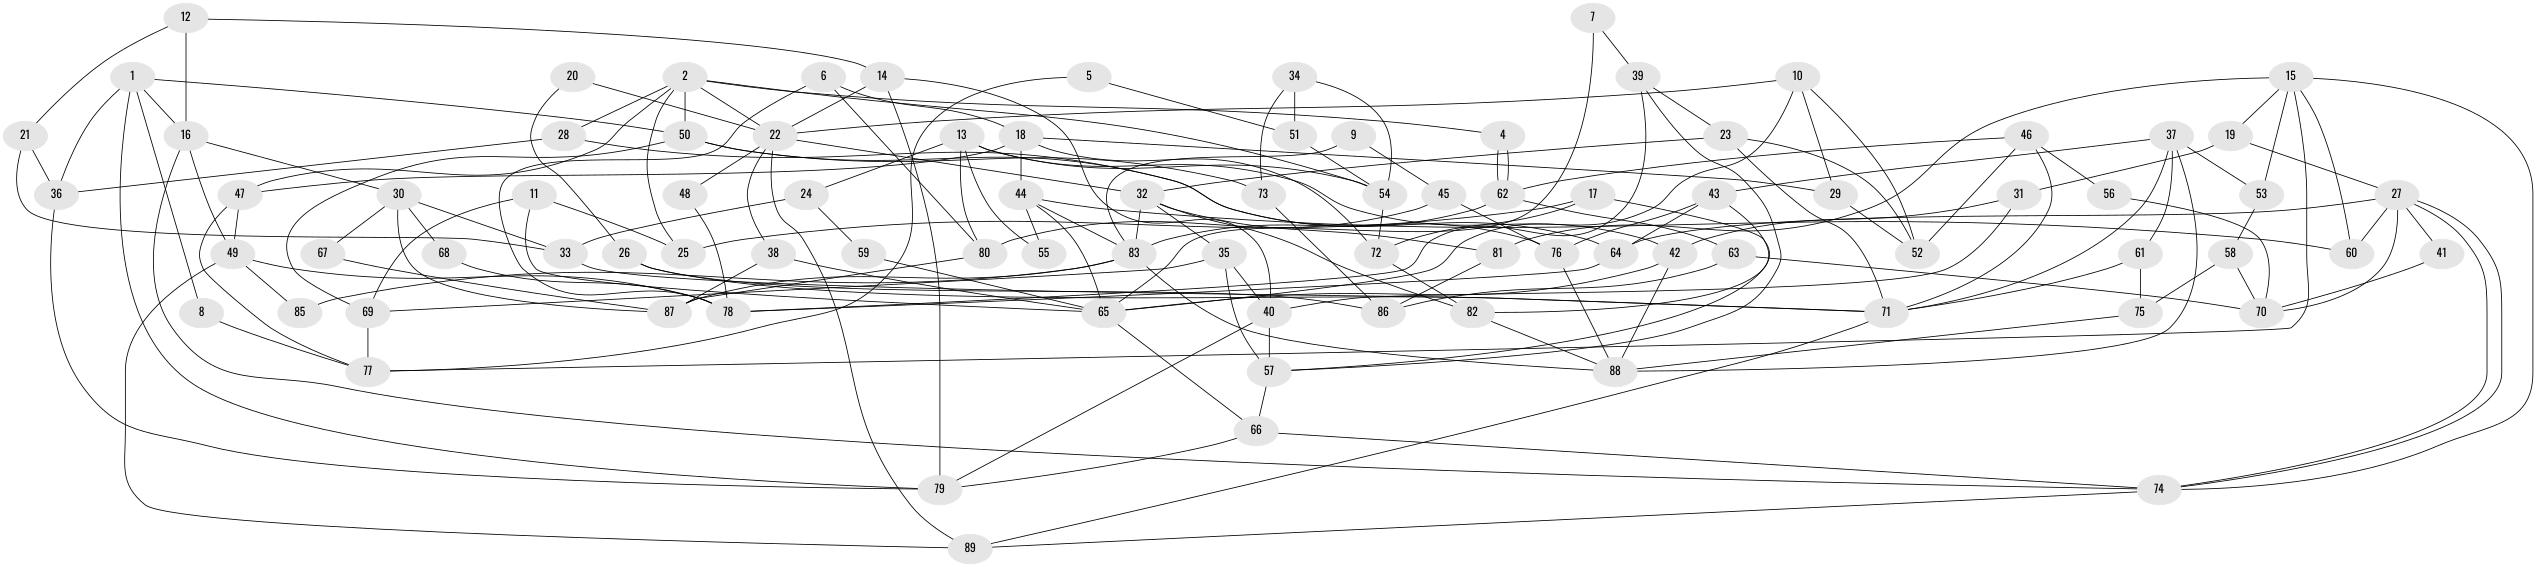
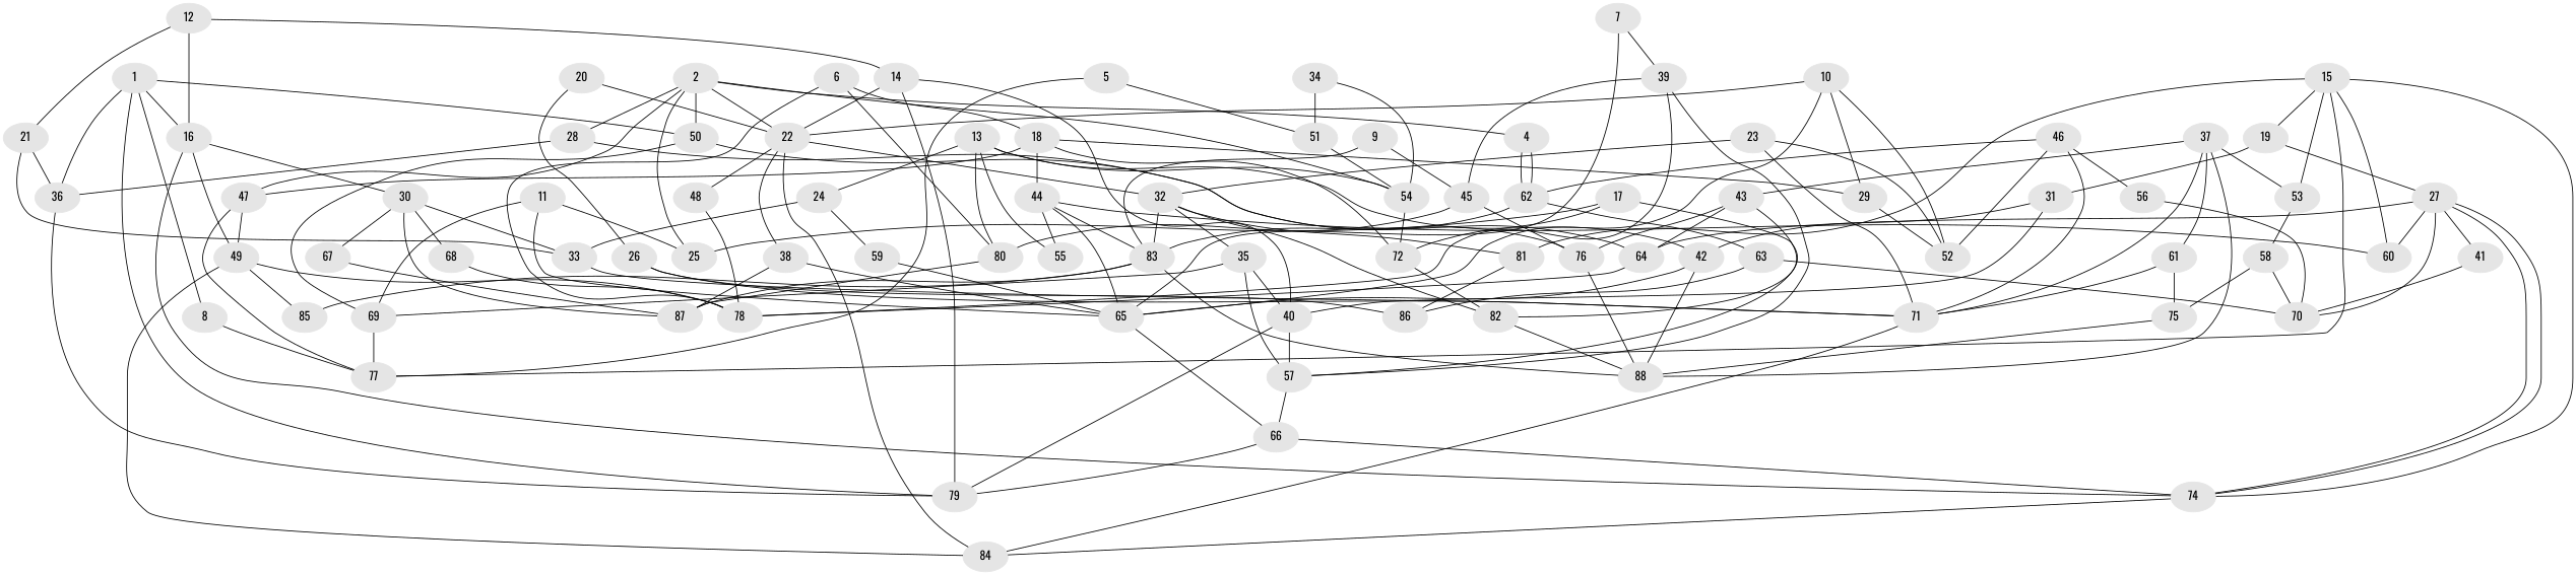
  graph {
    fontname=Oswald
    node [color=gray90 fontname=Oswald style=filled]
    edge [fontname=Oswald]
    1
    8
    16
    36
    50
    79
    77
    74
    30
    49
    69
-   73
    76
    2
    4
    22
    25
    28
    47
    54
    62
    48
    32
    38
-   84 [label=89]
+   84
    64
    72
    83
    63
    5
    51
    6
    18
    78
    80
    29
    44
    87
    7
    39
    65
    45
    57
    66
    9
    88
    85
    10
    52
    11
    12
    14
    21
    40
    33
    13
    24
    42
    55
    59
    15
    19
    53
    60
    81
    27
    31
    58
    86
    67
    68
    17
    82
    70
    41
    20
    26
    71
    35
    23
    34
    37
    43
    61
    75
    46
    56
    1 -- 8
    1 -- 16
    1 -- 36
    1 -- 50
    1 -- 79
    8 -- 77
    16 -- 74
    16 -- 30
    16 -- 49
    36 -- 79
    50 -- 69
-   50 -- 73
    50 -- 76
    74 -- 84
    30 -- 87
    30 -- 33
    30 -- 67
    30 -- 68
    49 -- 84
    49 -- 78
    49 -- 85
    69 -- 77
-   73 -- 86
    76 -- 88
    2 -- 50
    2 -- 4
    2 -- 22
    2 -- 25
    2 -- 28
    2 -- 47
    2 -- 54
    4 -- 62
    4 -- 62
    22 -- 48
    22 -- 32
    22 -- 38
    22 -- 84
    28 -- 36
    28 -- 64
    47 -- 77
    47 -- 49
    54 -- 72
    62 -- 83
    62 -- 63
    48 -- 78
    32 -- 83
    32 -- 81
    32 -- 82
    32 -- 35
    38 -- 87
    38 -- 65
    64 -- 78
    72 -- 82
    83 -- 87
    83 -- 88
    83 -- 85
    63 -- 86
    63 -- 70
    5 -- 77
    5 -- 51
    51 -- 54
    6 -- 18
    6 -- 78
    6 -- 80
    18 -- 47
    18 -- 72
    18 -- 29
    18 -- 44
    80 -- 87
    29 -- 52
    44 -- 83
    44 -- 65
    44 -- 55
    44 -- 60
    7 -- 39
    7 -- 65
    39 -- 78
-   39 -- 23
+   39 -- 45
    39 -- 57
    65 -- 66
    45 -- 76
    45 -- 80
    57 -- 66
    66 -- 79
    66 -- 74
    9 -- 83
    9 -- 45
    10 -- 22
    10 -- 29
    10 -- 65
    10 -- 52
    11 -- 69
    11 -- 25
    11 -- 65
    12 -- 16
    12 -- 14
    12 -- 21
    14 -- 79
    14 -- 22
    14 -- 40
    21 -- 36
    21 -- 33
    40 -- 79
    40 -- 57
    33 -- 71
    13 -- 54
    13 -- 80
    13 -- 24
    13 -- 42
    13 -- 55
    24 -- 33
    24 -- 59
    42 -- 65
    42 -- 88
    59 -- 65
    15 -- 77
    15 -- 74
    15 -- 19
    15 -- 53
    15 -- 60
    15 -- 81
    19 -- 27
    19 -- 31
    53 -- 58
    81 -- 86
    27 -- 74
    27 -- 74
    27 -- 64
    27 -- 60
    27 -- 70
    27 -- 41
    31 -- 40
    31 -- 42
    58 -- 70
    58 -- 75
    67 -- 87
    68 -- 78
    17 -- 25
    17 -- 72
    17 -- 57
    82 -- 88
    41 -- 70
    20 -- 22
    20 -- 26
    26 -- 86
    26 -- 71
    71 -- 84
    35 -- 69
    35 -- 57
    35 -- 40
    23 -- 32
    23 -- 52
    23 -- 71
-   34 -- 73
    34 -- 54
    34 -- 51
    37 -- 88
    37 -- 53
    37 -- 71
    37 -- 43
    37 -- 61
    43 -- 76
    43 -- 64
    43 -- 82
    61 -- 71
    61 -- 75
    75 -- 88
    46 -- 62
    46 -- 52
    46 -- 71
    46 -- 56
    56 -- 70
  }
